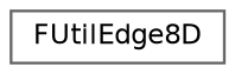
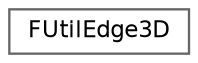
  digraph {
    rankdir=LR
-   n1 [color=grey40 fillcolor=white fontname=Helvetica fontsize=10 height=0.2 label=FUtilEdge8D shape=box style=filled width=0.4]
+   n1 [color=grey40 fillcolor=white fontname=Helvetica fontsize=10 height=0.2 label=FUtilEdge3D shape=box style=filled width=0.4]
  }
